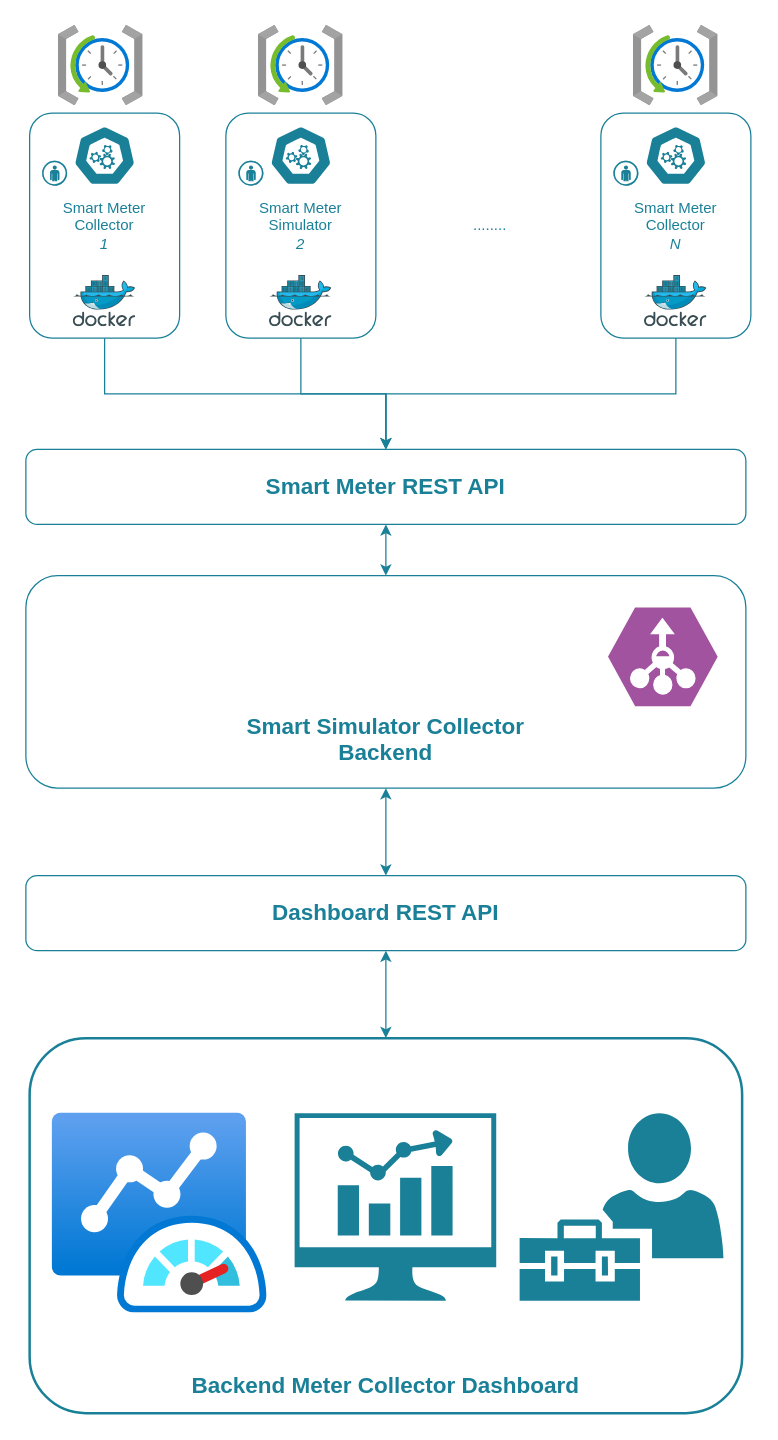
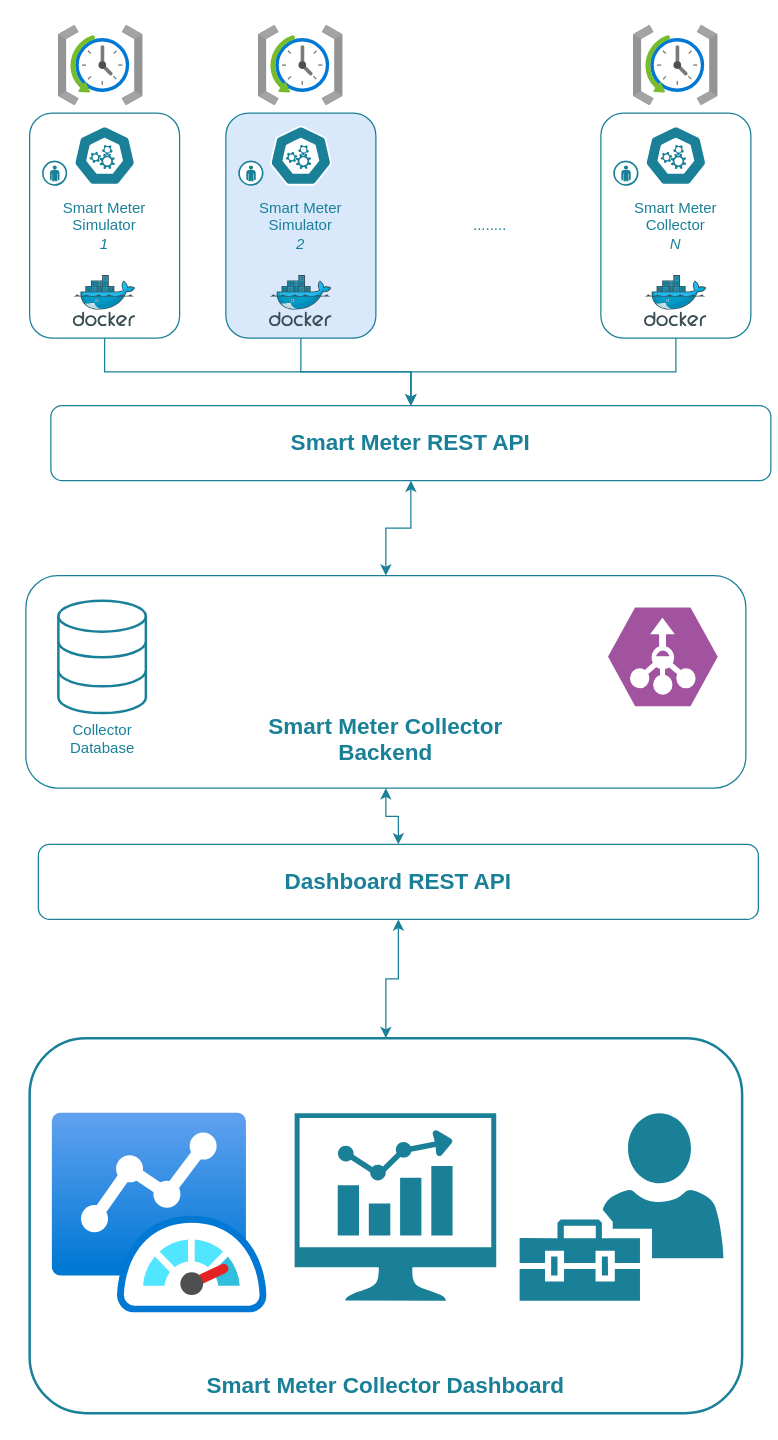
  <mxCell id="0" />
  <mxCell id="1" parent="0" />
  <mxCell id="2" style="edgeStyle=orthogonalEdgeStyle;rounded=0;orthogonalLoop=1;jettySize=auto;html=1;exitX=0.5;exitY=1;exitDx=0;exitDy=0;entryX=0.5;entryY=0;entryDx=0;entryDy=0;strokeColor=#1A8098;startArrow=classic;startFill=1;" parent="1" source="3" target="34" edge="1"><mxGeometry relative="1" as="geometry" /></mxCell>
- <mxCell id="3" value="&lt;font size=&quot;1&quot; color=&quot;#1a8098&quot; face=&quot;Arial&quot;&gt;&lt;b style=&quot;font-size: 18px;&quot;&gt;Smart Meter REST API&lt;/b&gt;&lt;/font&gt;" style="rounded=1;whiteSpace=wrap;html=1;strokeColor=#1A8098;" parent="1" vertex="1"><mxGeometry x="20" y="359" width="576" height="60" as="geometry" /></mxCell>
+ <mxCell id="3" value="&lt;font size=&quot;1&quot; color=&quot;#1a8098&quot; face=&quot;Arial&quot;&gt;&lt;b style=&quot;font-size: 18px;&quot;&gt;Smart Meter REST API&lt;/b&gt;&lt;/font&gt;" style="rounded=1;whiteSpace=wrap;html=1;strokeColor=#1A8098;" parent="1" vertex="1"><mxGeometry x="40" y="324" width="576" height="60" as="geometry" /></mxCell>
  <mxCell id="4" value="" style="group" parent="1" vertex="1" connectable="0"><mxGeometry x="23" y="90" width="120" height="180" as="geometry" /></mxCell>
- <mxCell id="5" value="&lt;font face=&quot;Arial&quot; color=&quot;#1a8098&quot;&gt;Smart Meter&lt;br&gt;Collector&lt;br&gt;&lt;i&gt;1&lt;/i&gt;&lt;/font&gt;" style="rounded=1;whiteSpace=wrap;html=1;strokeColor=#1A8098;" parent="4" vertex="1"><mxGeometry width="120" height="180" as="geometry" /></mxCell>
+ <mxCell id="5" value="&lt;font face=&quot;Arial&quot; color=&quot;#1a8098&quot;&gt;Smart Meter&lt;br&gt;Simulator&lt;br&gt;&lt;i&gt;1&lt;/i&gt;&lt;/font&gt;" style="rounded=1;whiteSpace=wrap;html=1;strokeColor=#1A8098;" parent="4" vertex="1"><mxGeometry width="120" height="180" as="geometry" /></mxCell>
  <mxCell id="6" value="" style="image;sketch=0;aspect=fixed;html=1;points=[];align=center;fontSize=12;image=img/lib/mscae/Docker.svg;" parent="4" vertex="1"><mxGeometry x="35" y="130" width="50" height="41" as="geometry" /></mxCell>
  <mxCell id="7" value="" style="sketch=0;html=1;dashed=0;whitespace=wrap;fillColor=#1a8098;strokeColor=#ffffff;points=[[0.005,0.63,0],[0.1,0.2,0],[0.9,0.2,0],[0.5,0,0],[0.995,0.63,0],[0.72,0.99,0],[0.5,1,0],[0.28,0.99,0]];verticalLabelPosition=bottom;align=center;verticalAlign=top;shape=mxgraph.kubernetes.icon;prIcon=master" parent="4" vertex="1"><mxGeometry x="35" y="10" width="50" height="48" as="geometry" /></mxCell>
  <mxCell id="8" value="" style="verticalLabelPosition=bottom;sketch=0;html=1;fillColor=#1A8098;strokeColor=#ffffff;verticalAlign=top;align=center;points=[[0,0.5,0],[0.125,0.25,0],[0.25,0,0],[0.5,0,0],[0.75,0,0],[0.875,0.25,0],[1,0.5,0],[0.875,0.75,0],[0.75,1,0],[0.5,1,0],[0.125,0.75,0]];pointerEvents=1;shape=mxgraph.cisco_safe.compositeIcon;bgIcon=ellipse;resIcon=mxgraph.cisco_safe.design.user;aspect=fixed;" parent="4" vertex="1"><mxGeometry x="10" y="38" width="20" height="20" as="geometry" /></mxCell>
  <mxCell id="9" value="" style="group" parent="1" vertex="1" connectable="0"><mxGeometry x="180" y="90" width="120" height="180" as="geometry" /></mxCell>
- <mxCell id="10" value="&lt;font color=&quot;#1a8098&quot;&gt;&lt;font face=&quot;Arial&quot;&gt;Smart Meter&lt;br&gt;Simulator&lt;br&gt;&lt;i&gt;2&lt;/i&gt;&lt;/font&gt;&lt;br&gt;&lt;/font&gt;" style="rounded=1;whiteSpace=wrap;html=1;strokeColor=#1A8098;" parent="9" vertex="1"><mxGeometry width="120" height="180" as="geometry" /></mxCell>
+ <mxCell id="10" value="&lt;font color=&quot;#1a8098&quot;&gt;&lt;font face=&quot;Arial&quot;&gt;Smart Meter&lt;br&gt;Simulator&lt;br&gt;&lt;i&gt;2&lt;/i&gt;&lt;/font&gt;&lt;br&gt;&lt;/font&gt;" style="rounded=1;whiteSpace=wrap;html=1;strokeColor=#1A8098;fillColor=#dae8fc;" parent="9" vertex="1"><mxGeometry width="120" height="180" as="geometry" /></mxCell>
  <mxCell id="11" value="" style="image;sketch=0;aspect=fixed;html=1;points=[];align=center;fontSize=12;image=img/lib/mscae/Docker.svg;" parent="9" vertex="1"><mxGeometry x="35" y="130" width="50" height="41" as="geometry" /></mxCell>
  <mxCell id="12" value="" style="sketch=0;html=1;dashed=0;whitespace=wrap;fillColor=#1a8098;strokeColor=#ffffff;points=[[0.005,0.63,0],[0.1,0.2,0],[0.9,0.2,0],[0.5,0,0],[0.995,0.63,0],[0.72,0.99,0],[0.5,1,0],[0.28,0.99,0]];verticalLabelPosition=bottom;align=center;verticalAlign=top;shape=mxgraph.kubernetes.icon;prIcon=master" parent="9" vertex="1"><mxGeometry x="35" y="10" width="50" height="48" as="geometry" /></mxCell>
  <mxCell id="13" value="" style="verticalLabelPosition=bottom;sketch=0;html=1;fillColor=#1A8098;strokeColor=#ffffff;verticalAlign=top;align=center;points=[[0,0.5,0],[0.125,0.25,0],[0.25,0,0],[0.5,0,0],[0.75,0,0],[0.875,0.25,0],[1,0.5,0],[0.875,0.75,0],[0.75,1,0],[0.5,1,0],[0.125,0.75,0]];pointerEvents=1;shape=mxgraph.cisco_safe.compositeIcon;bgIcon=ellipse;resIcon=mxgraph.cisco_safe.design.user;aspect=fixed;" parent="9" vertex="1"><mxGeometry x="10" y="38" width="20" height="20" as="geometry" /></mxCell>
  <mxCell id="14" value="" style="group" parent="1" vertex="1" connectable="0"><mxGeometry x="480" y="90" width="120" height="180" as="geometry" /></mxCell>
  <mxCell id="15" value="&lt;font face=&quot;Arial&quot; color=&quot;#1a8098&quot;&gt;Smart Meter&lt;br&gt;Collector &lt;br&gt;&lt;i&gt;N&lt;/i&gt;&lt;/font&gt;" style="rounded=1;whiteSpace=wrap;html=1;strokeColor=#1A8098;" parent="14" vertex="1"><mxGeometry width="120" height="180" as="geometry" /></mxCell>
  <mxCell id="16" value="" style="image;sketch=0;aspect=fixed;html=1;points=[];align=center;fontSize=12;image=img/lib/mscae/Docker.svg;" parent="14" vertex="1"><mxGeometry x="35" y="130" width="50" height="41" as="geometry" /></mxCell>
  <mxCell id="17" value="" style="sketch=0;html=1;dashed=0;whitespace=wrap;fillColor=#1a8098;strokeColor=#ffffff;points=[[0.005,0.63,0],[0.1,0.2,0],[0.9,0.2,0],[0.5,0,0],[0.995,0.63,0],[0.72,0.99,0],[0.5,1,0],[0.28,0.99,0]];verticalLabelPosition=bottom;align=center;verticalAlign=top;shape=mxgraph.kubernetes.icon;prIcon=master" parent="14" vertex="1"><mxGeometry x="35" y="10" width="50" height="48" as="geometry" /></mxCell>
  <mxCell id="18" value="" style="verticalLabelPosition=bottom;sketch=0;html=1;fillColor=#1A8098;strokeColor=#ffffff;verticalAlign=top;align=center;points=[[0,0.5,0],[0.125,0.25,0],[0.25,0,0],[0.5,0,0],[0.75,0,0],[0.875,0.25,0],[1,0.5,0],[0.875,0.75,0],[0.75,1,0],[0.5,1,0],[0.125,0.75,0]];pointerEvents=1;shape=mxgraph.cisco_safe.compositeIcon;bgIcon=ellipse;resIcon=mxgraph.cisco_safe.design.user;aspect=fixed;" parent="14" vertex="1"><mxGeometry x="10" y="38" width="20" height="20" as="geometry" /></mxCell>
  <mxCell id="19" value="" style="image;aspect=fixed;html=1;points=[];align=center;fontSize=12;image=img/lib/azure2/management_governance/Scheduler_Job_Collections.svg;" parent="1" vertex="1"><mxGeometry x="46" y="20" width="68" height="64" as="geometry" /></mxCell>
  <mxCell id="20" value="" style="image;aspect=fixed;html=1;points=[];align=center;fontSize=12;image=img/lib/azure2/management_governance/Scheduler_Job_Collections.svg;" parent="1" vertex="1"><mxGeometry x="206" y="20" width="68" height="64" as="geometry" /></mxCell>
  <mxCell id="21" value="" style="image;aspect=fixed;html=1;points=[];align=center;fontSize=12;image=img/lib/azure2/management_governance/Scheduler_Job_Collections.svg;" parent="1" vertex="1"><mxGeometry x="506" y="20" width="68" height="64" as="geometry" /></mxCell>
  <mxCell id="22" value="&lt;font color=&quot;#1a8098&quot;&gt;........&lt;/font&gt;" style="text;html=1;align=center;verticalAlign=middle;resizable=0;points=[];autosize=1;strokeColor=none;fillColor=none;" parent="1" vertex="1"><mxGeometry x="366" y="165" width="50" height="30" as="geometry" /></mxCell>
  <mxCell id="23" style="edgeStyle=orthogonalEdgeStyle;rounded=0;orthogonalLoop=1;jettySize=auto;html=1;exitX=0.5;exitY=1;exitDx=0;exitDy=0;startArrow=classic;startFill=1;strokeColor=#1A8098;" parent="1" source="24" target="29" edge="1"><mxGeometry relative="1" as="geometry" /></mxCell>
- <mxCell id="24" value="&lt;font size=&quot;1&quot; color=&quot;#1a8098&quot; face=&quot;Arial&quot;&gt;&lt;b style=&quot;font-size: 18px;&quot;&gt;Dashboard REST API&lt;/b&gt;&lt;/font&gt;" style="rounded=1;whiteSpace=wrap;html=1;strokeColor=#1A8098;" parent="1" vertex="1"><mxGeometry x="20" y="700" width="576" height="60" as="geometry" /></mxCell>
+ <mxCell id="24" value="&lt;font size=&quot;1&quot; color=&quot;#1a8098&quot; face=&quot;Arial&quot;&gt;&lt;b style=&quot;font-size: 18px;&quot;&gt;Dashboard REST API&lt;/b&gt;&lt;/font&gt;" style="rounded=1;whiteSpace=wrap;html=1;strokeColor=#1A8098;" parent="1" vertex="1"><mxGeometry x="30" y="675" width="576" height="60" as="geometry" /></mxCell>
  <mxCell id="25" style="edgeStyle=orthogonalEdgeStyle;rounded=0;orthogonalLoop=1;jettySize=auto;html=1;exitX=0.5;exitY=1;exitDx=0;exitDy=0;strokeColor=#1A8098;" parent="1" source="5" target="3" edge="1"><mxGeometry relative="1" as="geometry" /></mxCell>
  <mxCell id="26" style="edgeStyle=orthogonalEdgeStyle;rounded=0;orthogonalLoop=1;jettySize=auto;html=1;exitX=0.5;exitY=1;exitDx=0;exitDy=0;strokeColor=#1A8098;" parent="1" source="10" target="3" edge="1"><mxGeometry relative="1" as="geometry" /></mxCell>
  <mxCell id="27" style="edgeStyle=orthogonalEdgeStyle;rounded=0;orthogonalLoop=1;jettySize=auto;html=1;exitX=0.5;exitY=1;exitDx=0;exitDy=0;entryX=0.5;entryY=0;entryDx=0;entryDy=0;strokeColor=#1A8098;" parent="1" source="15" target="3" edge="1"><mxGeometry relative="1" as="geometry" /></mxCell>
  <mxCell id="28" value="" style="group" parent="1" vertex="1" connectable="0"><mxGeometry x="23" y="830" width="574" height="300" as="geometry" /></mxCell>
- <mxCell id="29" value="&lt;font color=&quot;#1a8098&quot; face=&quot;Arial&quot; style=&quot;font-size: 18px;&quot;&gt;&lt;b&gt;Backend Meter Collector Dashboard&lt;/b&gt;&lt;/font&gt;" style="rounded=1;whiteSpace=wrap;html=1;fillColor=none;strokeColor=#1A8098;strokeWidth=2;verticalAlign=bottom;spacingBottom=8;" parent="28" vertex="1"><mxGeometry width="570" height="300" as="geometry" /></mxCell>
+ <mxCell id="29" value="&lt;font color=&quot;#1a8098&quot; face=&quot;Arial&quot; style=&quot;font-size: 18px;&quot;&gt;&lt;b&gt;Smart Meter Collector Dashboard&lt;/b&gt;&lt;/font&gt;" style="rounded=1;whiteSpace=wrap;html=1;fillColor=none;strokeColor=#1A8098;strokeWidth=2;verticalAlign=bottom;spacingBottom=8;" parent="28" vertex="1"><mxGeometry width="570" height="300" as="geometry" /></mxCell>
  <mxCell id="30" value="" style="image;aspect=fixed;html=1;points=[];align=center;fontSize=12;image=img/lib/azure2/other/Azure_Monitor_Dashboard.svg;" parent="28" vertex="1"><mxGeometry x="18" y="60" width="172.15" height="160" as="geometry" /></mxCell>
  <mxCell id="31" value="" style="sketch=0;pointerEvents=1;shadow=0;dashed=0;html=1;strokeColor=none;fillColor=#1A8098;aspect=fixed;labelPosition=center;verticalLabelPosition=bottom;verticalAlign=top;align=center;outlineConnect=0;shape=mxgraph.vvd.nsx_dashboard;" parent="28" vertex="1"><mxGeometry x="212" y="60" width="161.29" height="150" as="geometry" /></mxCell>
  <mxCell id="32" value="" style="sketch=0;pointerEvents=1;shadow=0;dashed=0;html=1;strokeColor=none;labelPosition=center;verticalLabelPosition=bottom;verticalAlign=top;align=center;fillColor=#1A8098;shape=mxgraph.mscae.intune.user_management;aspect=fixed;" parent="28" vertex="1"><mxGeometry x="392" y="60" width="163.04" height="150" as="geometry" /></mxCell>
  <mxCell id="33" value="" style="group" parent="1" vertex="1" connectable="0"><mxGeometry x="20" y="460" width="576" height="170" as="geometry" /></mxCell>
- <mxCell id="34" value="&lt;font size=&quot;1&quot; color=&quot;#1a8098&quot; face=&quot;Arial&quot; style=&quot;&quot;&gt;&lt;b style=&quot;font-size: 18px;&quot;&gt;Smart Simulator Collector&lt;br&gt;Backend&lt;br&gt;&lt;/b&gt;&lt;/font&gt;" style="rounded=1;whiteSpace=wrap;html=1;verticalAlign=bottom;spacingBottom=14;strokeColor=#1A8098;" parent="33" vertex="1"><mxGeometry width="576" height="170" as="geometry" /></mxCell>
+ <mxCell id="34" value="&lt;font size=&quot;1&quot; color=&quot;#1a8098&quot; face=&quot;Arial&quot; style=&quot;&quot;&gt;&lt;b style=&quot;font-size: 18px;&quot;&gt;Smart Meter Collector&lt;br&gt;Backend&lt;br&gt;&lt;/b&gt;&lt;/font&gt;" style="rounded=1;whiteSpace=wrap;html=1;verticalAlign=bottom;spacingBottom=14;strokeColor=#1A8098;" parent="33" vertex="1"><mxGeometry width="576" height="170" as="geometry" /></mxCell>
  <mxCell id="35" value="" style="verticalLabelPosition=bottom;sketch=0;html=1;fillColor=#A153A0;strokeColor=#ffffff;verticalAlign=top;align=center;points=[[0,0.5,0],[0.125,0.25,0],[0.25,0,0],[0.5,0,0],[0.75,0,0],[0.875,0.25,0],[1,0.5,0],[0.875,0.75,0],[0.75,1,0],[0.5,1,0],[0.125,0.75,0]];pointerEvents=1;shape=mxgraph.cisco_safe.compositeIcon;bgIcon=mxgraph.cisco_safe.design.blank_device;resIcon=mxgraph.cisco_safe.design.flow_collector;aspect=fixed;" parent="33" vertex="1"><mxGeometry x="465.11" y="25" width="88.89" height="80" as="geometry" /></mxCell>
+ <mxCell id="36" value="&lt;font face=&quot;Arial&quot; color=&quot;#1a8098&quot;&gt;Collector&lt;br&gt;Database&lt;/font&gt;" style="html=1;verticalLabelPosition=bottom;align=center;labelBackgroundColor=#ffffff;verticalAlign=top;strokeWidth=2;strokeColor=#1A8098;shadow=0;dashed=0;shape=mxgraph.ios7.icons.data;" parent="33" vertex="1"><mxGeometry x="26" y="20" width="70" height="90" as="geometry" /></mxCell>
  <mxCell id="37" style="edgeStyle=orthogonalEdgeStyle;rounded=0;orthogonalLoop=1;jettySize=auto;html=1;exitX=0.5;exitY=1;exitDx=0;exitDy=0;entryX=0.5;entryY=0;entryDx=0;entryDy=0;startArrow=classic;startFill=1;strokeColor=#1A8098;" parent="1" source="34" target="24" edge="1"><mxGeometry relative="1" as="geometry" /></mxCell>
